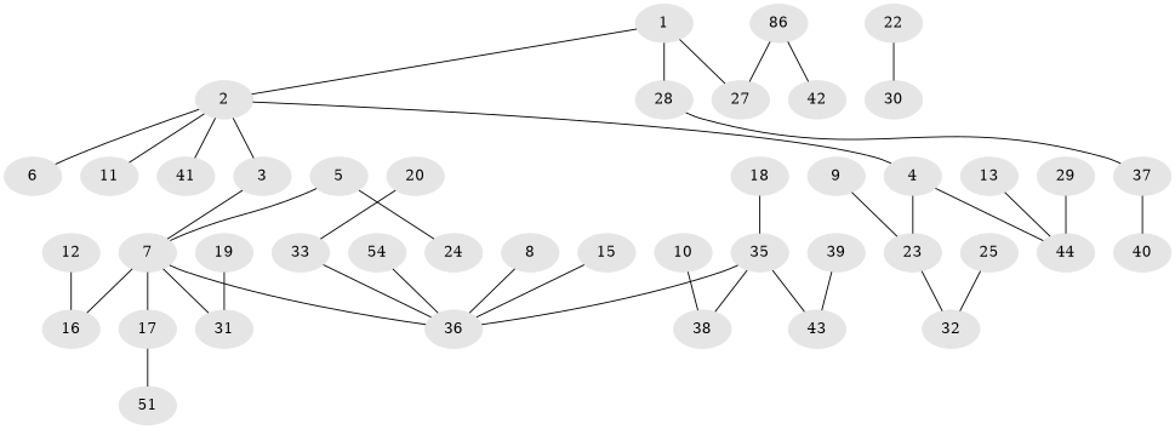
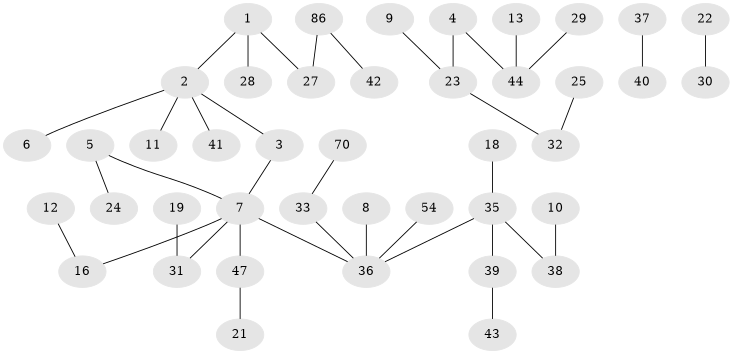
  graph {
    node [color=gray90 style=filled]
    edge [weight=1.0]
    1
    2
    27
    28
    3
    4
    6
    11
    41
    37
    7
    23
    44
    16
-   17
+   17 [label=47]
    31
    36
    32
    5
    24
-   21 [label=51]
+   21
    8
    9
    10
    38
    12
    13
    33
-   15
    18
    35
    39
    19
-   20
+   20 [label=70]
    22
    30
    25
    n38 [label=86]
    42
    40
    29
    n42 [label=54]
    43
    1 -- 2
    1 -- 27
    1 -- 28
    2 -- 3
-   2 -- 4
    2 -- 6
    2 -- 11
    2 -- 41
-   28 -- 37
    3 -- 7
    4 -- 23
    4 -- 44
    37 -- 40
    7 -- 16
    7 -- 17
    7 -- 31
    7 -- 36
    23 -- 32
    17 -- 21
    5 -- 7
    5 -- 24
    8 -- 36
    9 -- 23
    10 -- 38
    12 -- 16
    13 -- 44
    33 -- 36
-   15 -- 36
    18 -- 35
    35 -- 36
    35 -- 38
-   35 -- 43
+   35 -- 39
    39 -- 43
    19 -- 31
    20 -- 33
    22 -- 30
    25 -- 32
    n38 -- 27
    n38 -- 42
    29 -- 44
    n42 -- 36
  }
